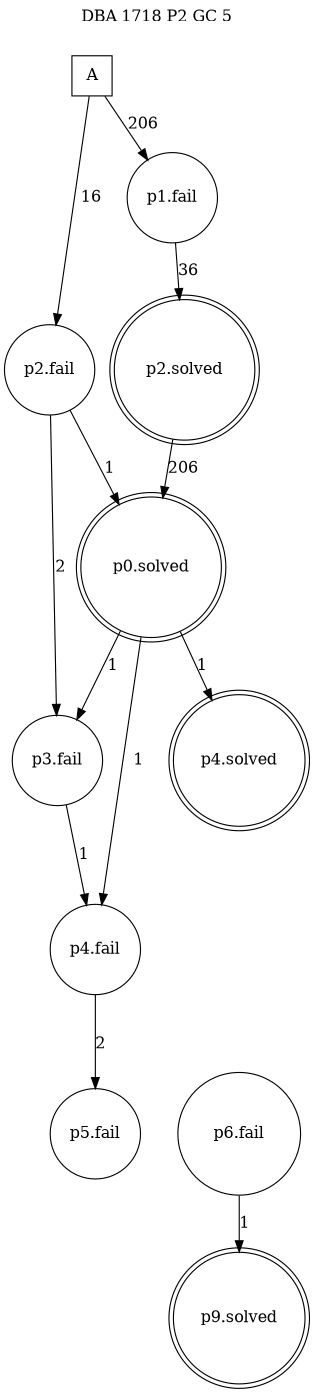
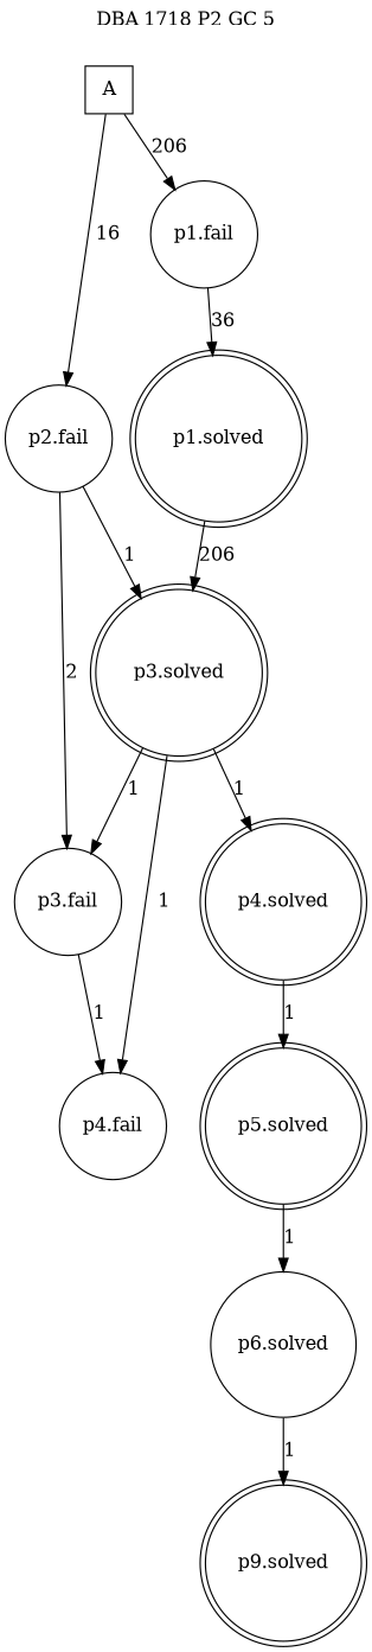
  digraph {
    label=" DBA 1718 P2 GC 5 "
    labelloc=tl
    rankdir=TB
    node [shape=circle]
    n1 [label=A shape=square]
    n2 [label="p1.fail"]
    n3 [label="p2.fail"]
-   n4 [label="p2.solved" shape=doublecircle]
-   n5 [label="p0.solved" shape=doublecircle]
+   n4 [label="p1.solved" shape=doublecircle]
+   n5 [label="p3.solved" shape=doublecircle]
    n6 [label="p3.fail"]
    n7 [label="p4.fail"]
    n8 [label="p4.solved" shape=doublecircle]
-   n9 [label="p5.fail"]
-   n11 [label="p6.fail"]
+   n10 [label="p5.solved" shape=doublecircle]
+   n11 [label="p6.solved"]
    n12 [label="p9.solved" shape=doublecircle]
    n1 -> n2 [label=206]
    n1 -> n3 [label=16]
    n2 -> n4 [label=36]
    n3 -> n5 [label=1]
    n3 -> n6 [label=2]
    n4 -> n5 [label=206]
    n5 -> n6 [label=1]
    n5 -> n7 [label=1]
    n5 -> n8 [label=1]
    n6 -> n7 [label=1]
-   n7 -> n9 [label=2]
+   n8 -> n10 [label=1]
+   n10 -> n11 [label=1]
    n11 -> n12 [label=1]
  }
